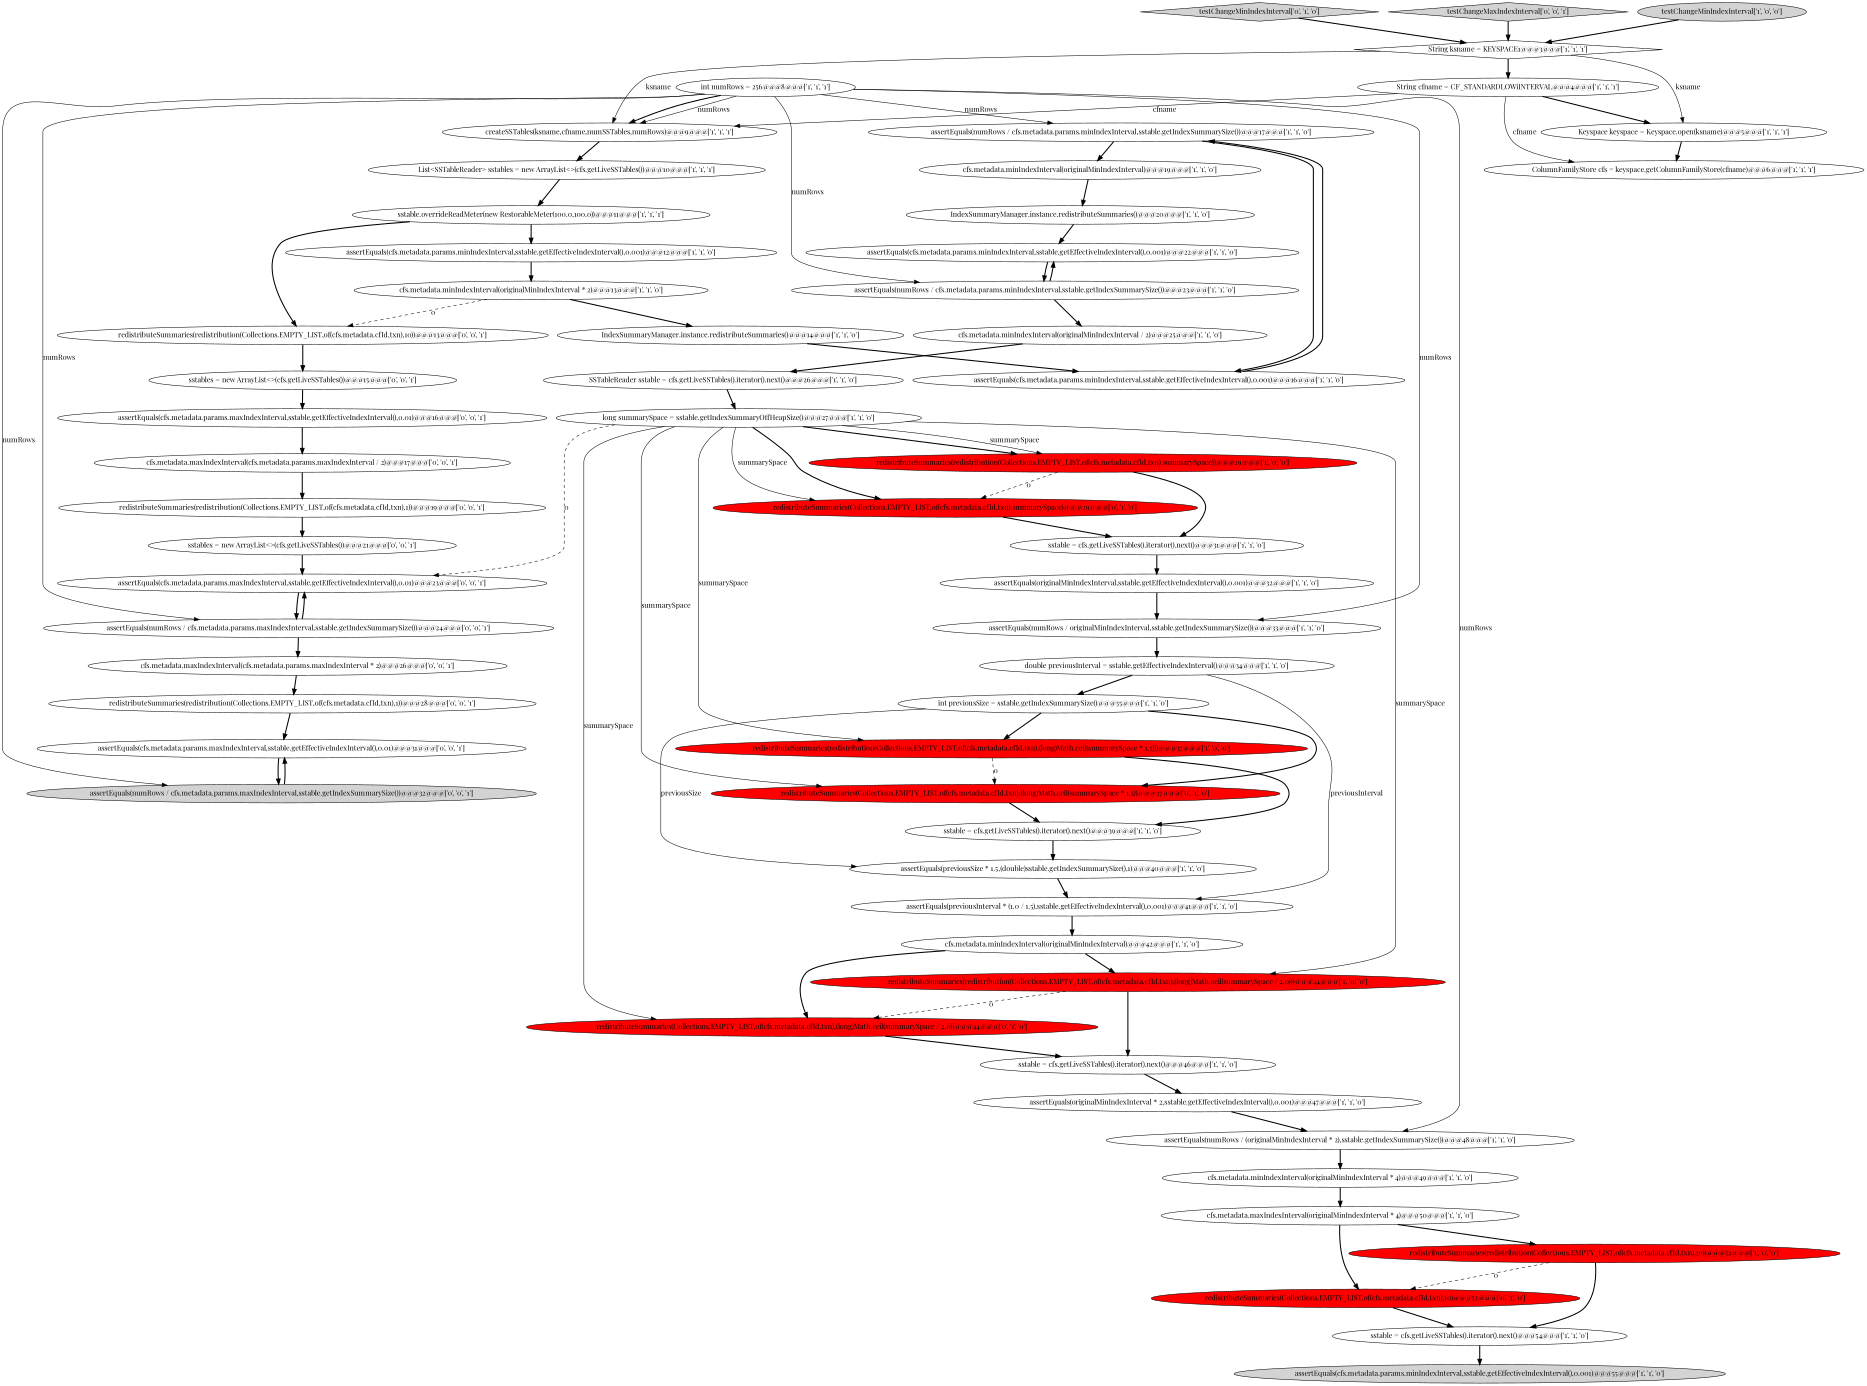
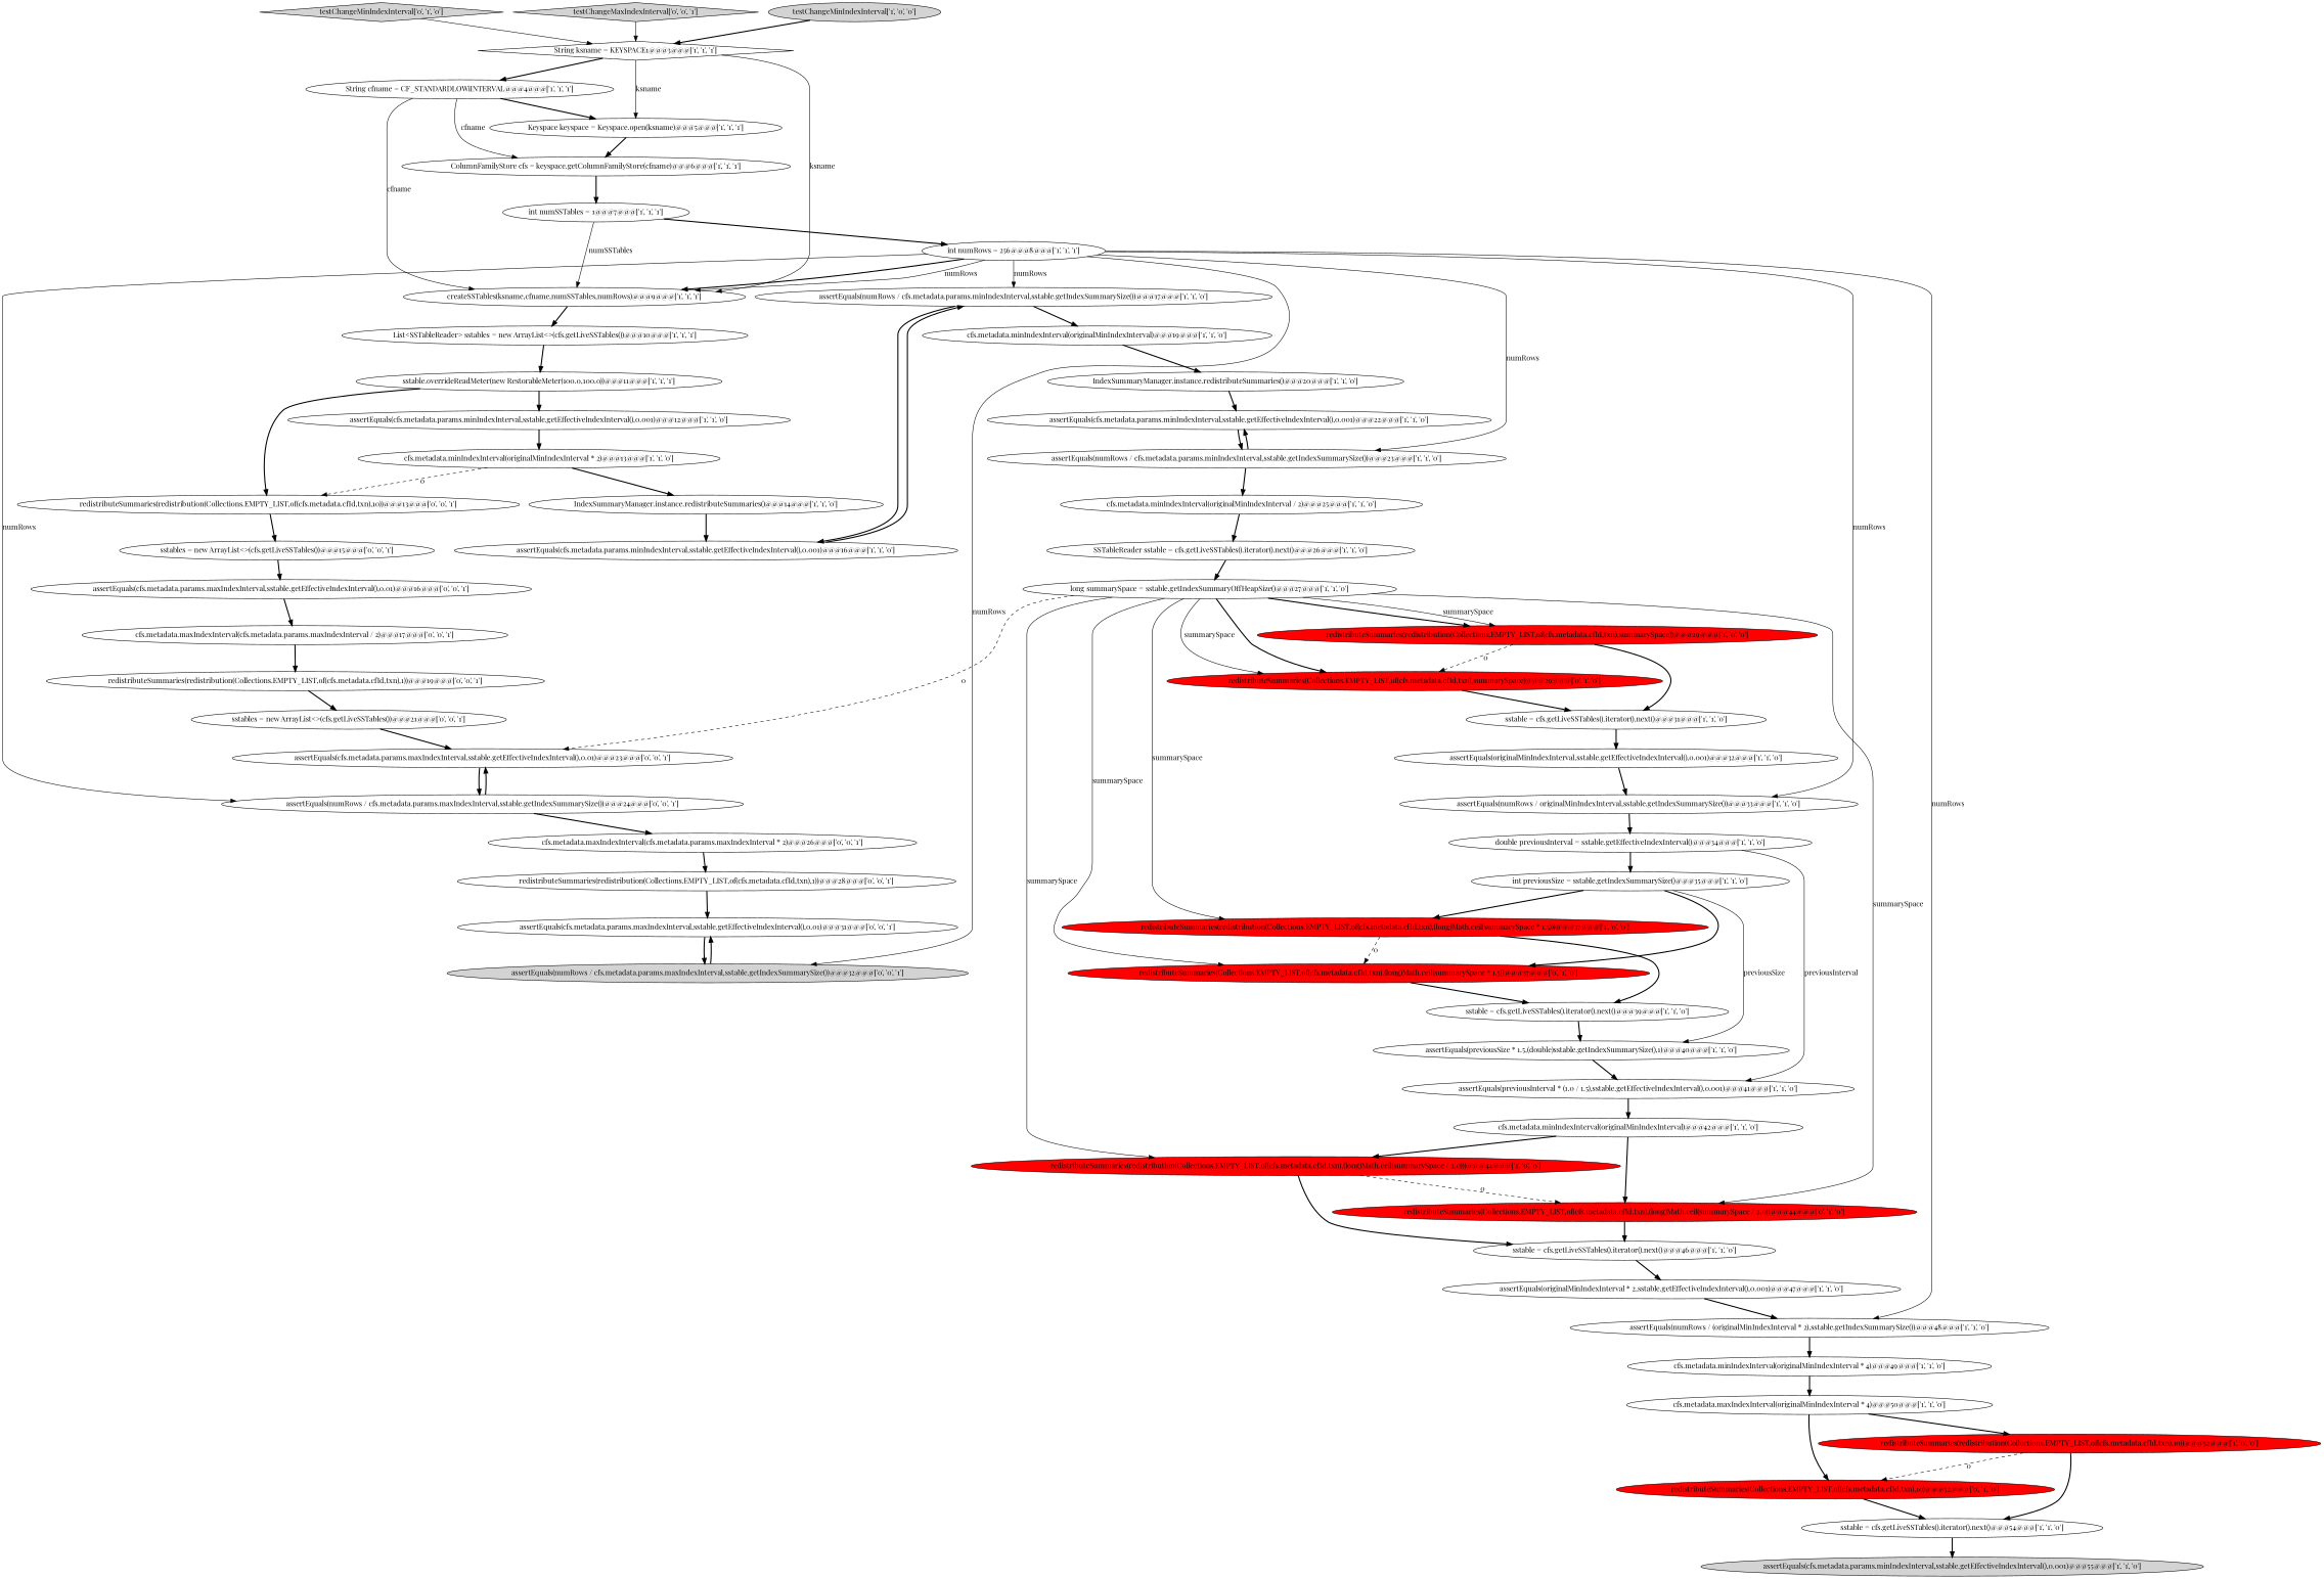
  digraph {
    fontname="Playfair Display"
    node [fillcolor=white fontname="Playfair Display" shape=ellipse style=filled]
    edge [fontname="Playfair Display" style=bold]
    n1 [label="cfs.metadata.minIndexInterval(originalMinIndexInterval)@@@42@@@['1', '1', '0']"]
    n2 [fillcolor=red label="redistributeSummaries(redistribution(Collections.EMPTY_LIST,of(cfs.metadata.cfId,txn),(long)Math.ceil(summarySpace / 2.0)))@@@44@@@['1', '0', '0']"]
    n3 [fillcolor=red label="redistributeSummaries(Collections.EMPTY_LIST,of(cfs.metadata.cfId,txn),(long)Math.ceil(summarySpace / 2.0))@@@44@@@['0', '1', '0']"]
    n4 [label="sstable = cfs.getLiveSSTables().iterator().next()@@@46@@@['1', '1', '0']"]
    n5 [label="IndexSummaryManager.instance.redistributeSummaries()@@@14@@@['1', '1', '0']"]
    n6 [label="assertEquals(cfs.metadata.params.minIndexInterval,sstable.getEffectiveIndexInterval(),0.001)@@@16@@@['1', '1', '0']"]
    n7 [label="assertEquals(numRows / cfs.metadata.params.minIndexInterval,sstable.getIndexSummarySize())@@@17@@@['1', '1', '0']"]
    n8 [label="double previousInterval = sstable.getEffectiveIndexInterval()@@@34@@@['1', '1', '0']"]
    n9 [label="int previousSize = sstable.getIndexSummarySize()@@@35@@@['1', '1', '0']"]
    n10 [label="assertEquals(previousInterval * (1.0 / 1.5),sstable.getEffectiveIndexInterval(),0.001)@@@41@@@['1', '1', '0']"]
    n11 [label="assertEquals(previousSize * 1.5,(double)sstable.getIndexSummarySize(),1)@@@40@@@['1', '1', '0']"]
    n12 [fillcolor=red label="redistributeSummaries(Collections.EMPTY_LIST,of(cfs.metadata.cfId,txn),(long)Math.ceil(summarySpace * 1.5))@@@37@@@['0', '1', '0']"]
    n13 [fillcolor=red label="redistributeSummaries(redistribution(Collections.EMPTY_LIST,of(cfs.metadata.cfId,txn),(long)Math.ceil(summarySpace * 1.5)))@@@37@@@['1', '0', '0']"]
    n14 [label="cfs.metadata.minIndexInterval(originalMinIndexInterval)@@@19@@@['1', '1', '0']"]
    n15 [label="IndexSummaryManager.instance.redistributeSummaries()@@@20@@@['1', '1', '0']"]
    n16 [label="assertEquals(cfs.metadata.params.maxIndexInterval,sstable.getEffectiveIndexInterval(),0.01)@@@16@@@['0', '0', '1']"]
    n17 [label="cfs.metadata.maxIndexInterval(cfs.metadata.params.maxIndexInterval / 2)@@@17@@@['0', '0', '1']"]
    n18 [label="redistributeSummaries(redistribution(Collections.EMPTY_LIST,of(cfs.metadata.cfId,txn),1))@@@19@@@['0', '0', '1']"]
    n19 [fillcolor=lightgray label="testChangeMinIndexInterval['0', '1', '0']" shape=diamond]
    n20 [label="String ksname = KEYSPACE1@@@3@@@['1', '1', '1']" shape=diamond]
    n21 [label="Keyspace keyspace = Keyspace.open(ksname)@@@5@@@['1', '1', '1']"]
    n22 [label="createSSTables(ksname,cfname,numSSTables,numRows)@@@9@@@['1', '1', '1']"]
    n23 [label="String cfname = CF_STANDARDLOWiINTERVAL@@@4@@@['1', '1', '1']"]
    n24 [fillcolor=lightgray label="assertEquals(numRows / cfs.metadata.params.maxIndexInterval,sstable.getIndexSummarySize())@@@32@@@['0', '0', '1']"]
    n25 [label="assertEquals(cfs.metadata.params.maxIndexInterval,sstable.getEffectiveIndexInterval(),0.01)@@@31@@@['0', '0', '1']"]
    n26 [label="sstable.overrideReadMeter(new RestorableMeter(100.0,100.0))@@@11@@@['1', '1', '1']"]
    n27 [label="redistributeSummaries(redistribution(Collections.EMPTY_LIST,of(cfs.metadata.cfId,txn),10))@@@13@@@['0', '0', '1']"]
    n28 [label="assertEquals(cfs.metadata.params.minIndexInterval,sstable.getEffectiveIndexInterval(),0.001)@@@12@@@['1', '1', '0']"]
    n29 [label="sstables = new ArrayList<>(cfs.getLiveSSTables())@@@15@@@['0', '0', '1']"]
    n30 [label="cfs.metadata.minIndexInterval(originalMinIndexInterval * 2)@@@13@@@['1', '1', '0']"]
    n31 [label="SSTableReader sstable = cfs.getLiveSSTables().iterator().next()@@@26@@@['1', '1', '0']"]
    n32 [label="long summarySpace = sstable.getIndexSummaryOffHeapSize()@@@27@@@['1', '1', '0']"]
    n33 [label="assertEquals(cfs.metadata.params.maxIndexInterval,sstable.getEffectiveIndexInterval(),0.01)@@@23@@@['0', '0', '1']"]
    n34 [fillcolor=red label="redistributeSummaries(redistribution(Collections.EMPTY_LIST,of(cfs.metadata.cfId,txn),summarySpace))@@@29@@@['1', '0', '0']"]
    n35 [fillcolor=red label="redistributeSummaries(Collections.EMPTY_LIST,of(cfs.metadata.cfId,txn),summarySpace)@@@29@@@['0', '1', '0']"]
    n36 [label="sstable = cfs.getLiveSSTables().iterator().next()@@@31@@@['1', '1', '0']"]
    n37 [label="assertEquals(originalMinIndexInterval,sstable.getEffectiveIndexInterval(),0.001)@@@32@@@['1', '1', '0']"]
    n38 [label="assertEquals(numRows / originalMinIndexInterval,sstable.getIndexSummarySize())@@@33@@@['1', '1', '0']"]
    n39 [label="assertEquals(originalMinIndexInterval * 2,sstable.getEffectiveIndexInterval(),0.001)@@@47@@@['1', '1', '0']"]
    n40 [label="assertEquals(numRows / (originalMinIndexInterval * 2),sstable.getIndexSummarySize())@@@48@@@['1', '1', '0']"]
    n41 [label="ColumnFamilyStore cfs = keyspace.getColumnFamilyStore(cfname)@@@6@@@['1', '1', '1']"]
+   n42 [label="int numSSTables = 1@@@7@@@['1', '1', '1']"]
    n43 [label="assertEquals(cfs.metadata.params.minIndexInterval,sstable.getEffectiveIndexInterval(),0.001)@@@22@@@['1', '1', '0']"]
    n44 [label="assertEquals(numRows / cfs.metadata.params.maxIndexInterval,sstable.getIndexSummarySize())@@@24@@@['0', '0', '1']"]
    n45 [label="cfs.metadata.maxIndexInterval(cfs.metadata.params.maxIndexInterval * 2)@@@26@@@['0', '0', '1']"]
    n46 [label="redistributeSummaries(redistribution(Collections.EMPTY_LIST,of(cfs.metadata.cfId,txn),1))@@@28@@@['0', '0', '1']"]
    n47 [label="assertEquals(numRows / cfs.metadata.params.minIndexInterval,sstable.getIndexSummarySize())@@@23@@@['1', '1', '0']"]
    n48 [label="cfs.metadata.minIndexInterval(originalMinIndexInterval / 2)@@@25@@@['1', '1', '0']"]
    n49 [label="sstable = cfs.getLiveSSTables().iterator().next()@@@39@@@['1', '1', '0']"]
    n50 [fillcolor=lightgray label="assertEquals(cfs.metadata.params.minIndexInterval,sstable.getEffectiveIndexInterval(),0.001)@@@55@@@['1', '1', '0']"]
    n51 [label="cfs.metadata.minIndexInterval(originalMinIndexInterval * 4)@@@49@@@['1', '1', '0']"]
    n52 [label="sstables = new ArrayList<>(cfs.getLiveSSTables())@@@21@@@['0', '0', '1']"]
    n53 [label="int numRows = 256@@@8@@@['1', '1', '1']"]
    n54 [label="cfs.metadata.maxIndexInterval(originalMinIndexInterval * 4)@@@50@@@['1', '1', '0']"]
    n55 [fillcolor=red label="redistributeSummaries(Collections.EMPTY_LIST,of(cfs.metadata.cfId,txn),10)@@@52@@@['0', '1', '0']"]
    n56 [fillcolor=red label="redistributeSummaries(redistribution(Collections.EMPTY_LIST,of(cfs.metadata.cfId,txn),10))@@@52@@@['1', '0', '0']"]
    n57 [label="sstable = cfs.getLiveSSTables().iterator().next()@@@54@@@['1', '1', '0']"]
    n58 [label="List<SSTableReader> sstables = new ArrayList<>(cfs.getLiveSSTables())@@@10@@@['1', '1', '1']"]
    n59 [fillcolor=lightgray label="testChangeMaxIndexInterval['0', '0', '1']" shape=diamond]
    n60 [fillcolor=lightgray label="testChangeMinIndexInterval['1', '0', '0']"]
    n1 -> n2
    n1 -> n3
    n2 -> n3 [label=0 style=dashed]
    n2 -> n4
    n3 -> n4
    n4 -> n39
    n5 -> n6
    n6 -> n7
    n7 -> n6
    n7 -> n14
    n8 -> n9
    n8 -> n10 [label=previousInterval style=solid]
    n9 -> n11 [label=previousSize style=solid]
    n9 -> n12
    n9 -> n13
    n10 -> n1
    n11 -> n10
    n12 -> n49
    n13 -> n12 [label=0 style=dashed]
    n13 -> n49
    n14 -> n15
    n15 -> n43
    n16 -> n17
    n17 -> n18
    n18 -> n52
-   n19 -> n20
+   n19 -> n20 [style=solid]
    n20 -> n21 [label=ksname style=solid]
    n20 -> n22 [label=ksname style=solid]
    n20 -> n23
    n21 -> n41
    n22 -> n58
    n23 -> n21
    n23 -> n22 [label=cfname style=solid]
    n23 -> n41 [label=cfname style=solid]
    n24 -> n25
    n25 -> n24
    n26 -> n27
    n26 -> n28
    n27 -> n29
    n28 -> n30
    n29 -> n16
    n30 -> n5
    n30 -> n27 [label=0 style=dashed]
    n31 -> n32
    n32 -> n2 [label=summarySpace style=solid]
    n32 -> n3 [label=summarySpace style=solid]
    n32 -> n12 [label=summarySpace style=solid]
    n32 -> n13 [label=summarySpace style=solid]
    n32 -> n33 [label=0 style=dashed]
    n32 -> n34 [label=summarySpace style=solid]
    n32 -> n34
    n32 -> n35 [label=summarySpace style=solid]
    n32 -> n35
    n33 -> n44
    n34 -> n35 [label=0 style=dashed]
    n34 -> n36
    n35 -> n36
    n36 -> n37
    n37 -> n38
    n38 -> n8
    n39 -> n40
    n40 -> n51
+   n41 -> n42
+   n42 -> n22 [label=numSSTables style=solid]
+   n42 -> n53
    n43 -> n47
    n44 -> n33
    n44 -> n45
    n45 -> n46
    n46 -> n25
    n47 -> n43
    n47 -> n48
    n48 -> n31
    n49 -> n11
    n51 -> n54
    n52 -> n33
    n53 -> n7 [label=numRows style=solid]
    n53 -> n22 [label=numRows style=solid]
    n53 -> n22
    n53 -> n24 [label=numRows style=solid]
    n53 -> n38 [label=numRows style=solid]
    n53 -> n40 [label=numRows style=solid]
    n53 -> n44 [label=numRows style=solid]
    n53 -> n47 [label=numRows style=solid]
    n54 -> n55
    n54 -> n56
    n55 -> n57
    n56 -> n55 [label=0 style=dashed]
    n56 -> n57
    n57 -> n50
    n58 -> n26
-   n59 -> n20
+   n59 -> n20 [style=solid]
    n60 -> n20
  }
